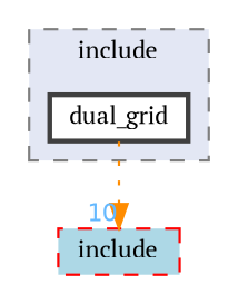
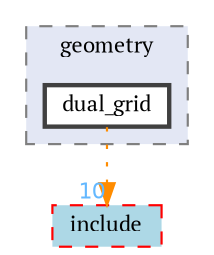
  digraph {
    compound=true
    fontname="PT Serif"
    node [fontname="PT Serif" fontsize=10 shape=box]
    n1 [color=grey25 fillcolor=white height=0.2 label=dual_grid style="filled,bold" width=0.4]
    n2 [color=red fillcolor=lightblue height=0.2 label=include style="filled,dashed" width=0.4]
    subgraph cluster_1 {
      bgcolor="#e3e7f4"
      fontsize=10
-     label=include
+     label=geometry
      pencolor=grey50
      style="filled,dashed"
      n1
    }
    n1 -> n2 [color=darkorange fontcolor=steelblue1 fontname="PT Serif" fontsize=10 headlabel=10 labeldistance=1.5 labelfontname=Helvetica labelfontsize=10 style=dotted]
  }
